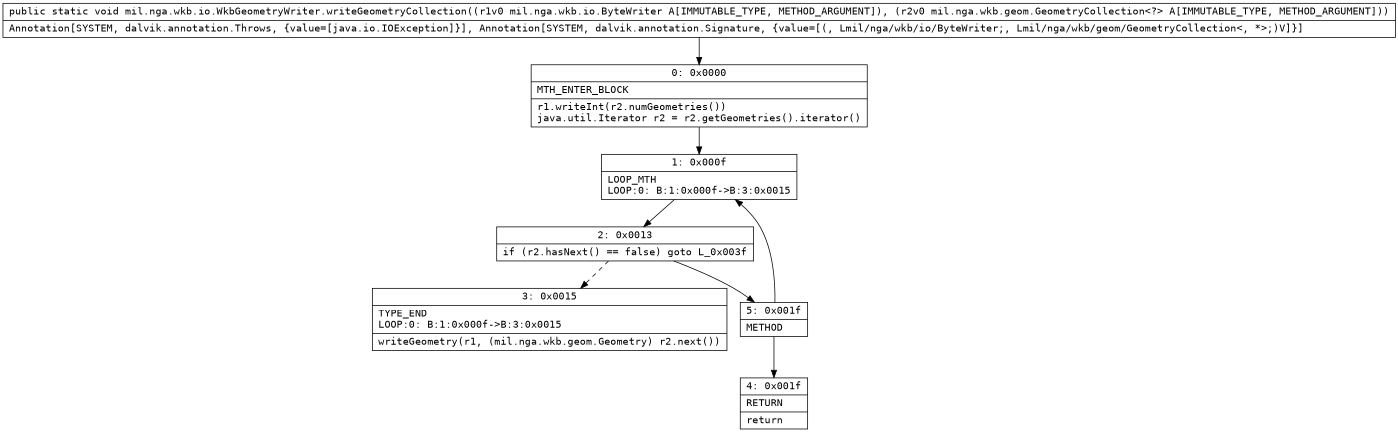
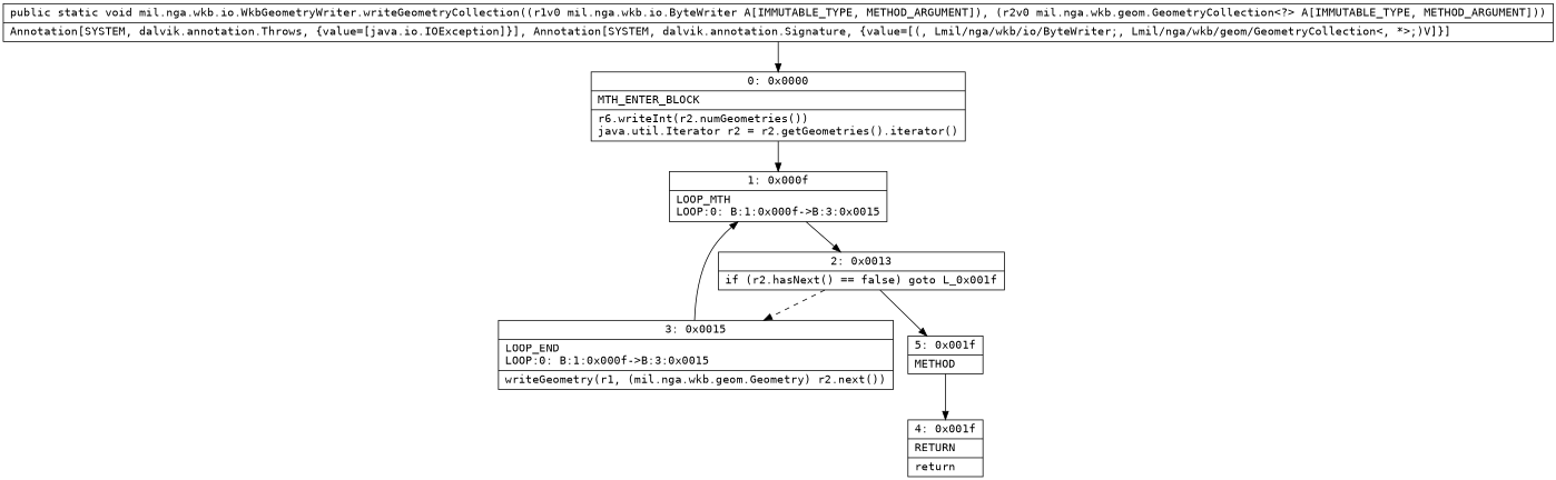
  digraph {
    fontname="DejaVu Sans Mono"
    node [fontname="DejaVu Sans Mono" shape=record]
    edge [fontname="DejaVu Sans Mono"]
-   n1 [label="{0\:\ 0x0000|MTH_ENTER_BLOCK\l|r1.writeInt(r2.numGeometries())\ljava.util.Iterator r2 = r2.getGeometries().iterator()\l}"]
+   n1 [label="{0\:\ 0x0000|MTH_ENTER_BLOCK\l|r6.writeInt(r2.numGeometries())\ljava.util.Iterator r2 = r2.getGeometries().iterator()\l}"]
    n2 [label="{1\:\ 0x000f|LOOP_MTH\lLOOP:0: B:1:0x000f\-\>B:3:0x0015\l}"]
-   n3 [label="{2\:\ 0x0013|if (r2.hasNext() == false) goto L_0x003f\l}"]
-   n4 [label="{3\:\ 0x0015|TYPE_END\lLOOP:0: B:1:0x000f\-\>B:3:0x0015\l|writeGeometry(r1, (mil.nga.wkb.geom.Geometry) r2.next())\l}"]
+   n3 [label="{2\:\ 0x0013|if (r2.hasNext() == false) goto L_0x001f\l}"]
+   n4 [label="{3\:\ 0x0015|LOOP_END\lLOOP:0: B:1:0x000f\-\>B:3:0x0015\l|writeGeometry(r1, (mil.nga.wkb.geom.Geometry) r2.next())\l}"]
    n5 [label="{5\:\ 0x001f|METHOD\l}"]
    n6 [label="{4\:\ 0x001f|RETURN\l|return\l}"]
    n7 [label="{public static void mil.nga.wkb.io.WkbGeometryWriter.writeGeometryCollection((r1v0 mil.nga.wkb.io.ByteWriter A[IMMUTABLE_TYPE, METHOD_ARGUMENT]), (r2v0 mil.nga.wkb.geom.GeometryCollection\<?\> A[IMMUTABLE_TYPE, METHOD_ARGUMENT]))  | Annotation[SYSTEM, dalvik.annotation.Throws, \{value=[java.io.IOException]\}], Annotation[SYSTEM, dalvik.annotation.Signature, \{value=[(, Lmil\/nga\/wkb\/io\/ByteWriter;, Lmil\/nga\/wkb\/geom\/GeometryCollection\<, *\>;)V]\}]\l}"]
    n1 -> n2
    n2 -> n3
    n3 -> n4 [style=dashed]
    n3 -> n5
-   n5 -> n2
+   n4 -> n2
    n5 -> n6
    n7 -> n1
  }
